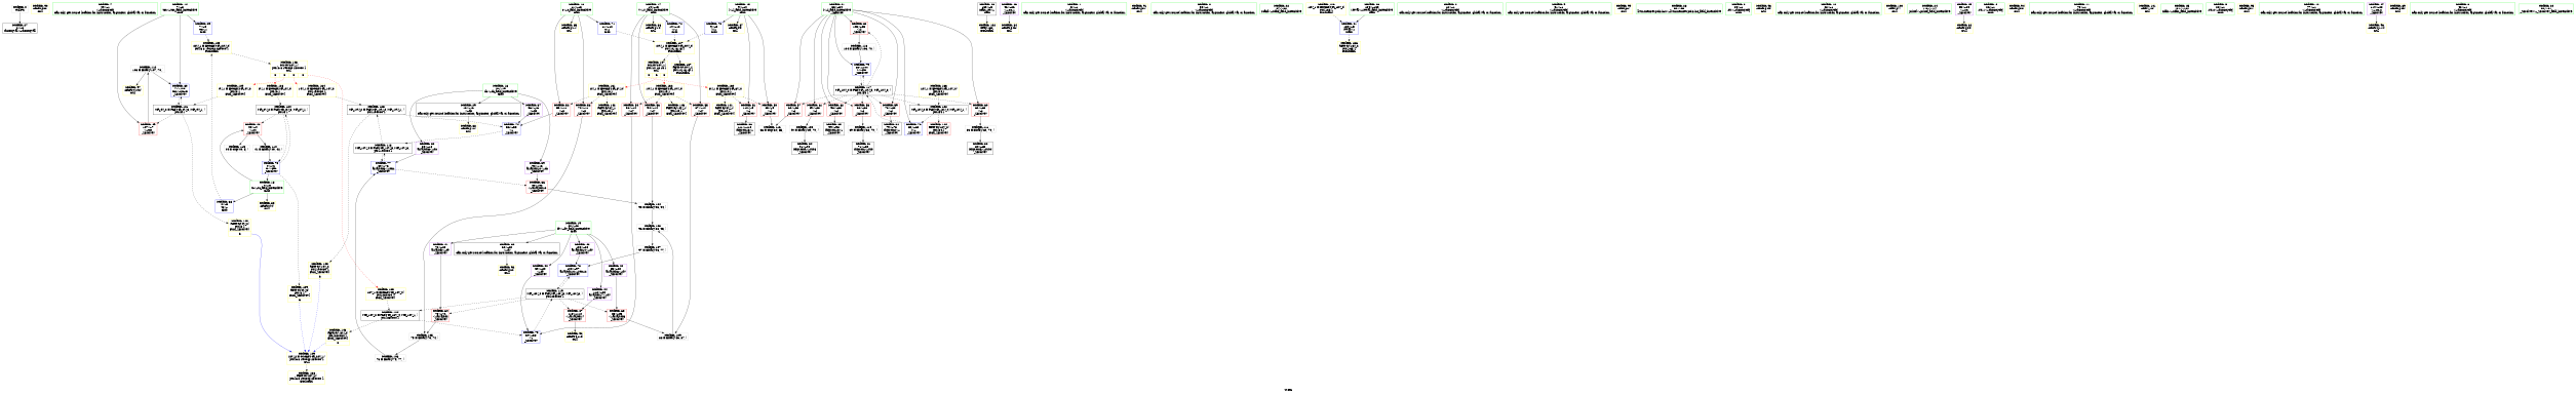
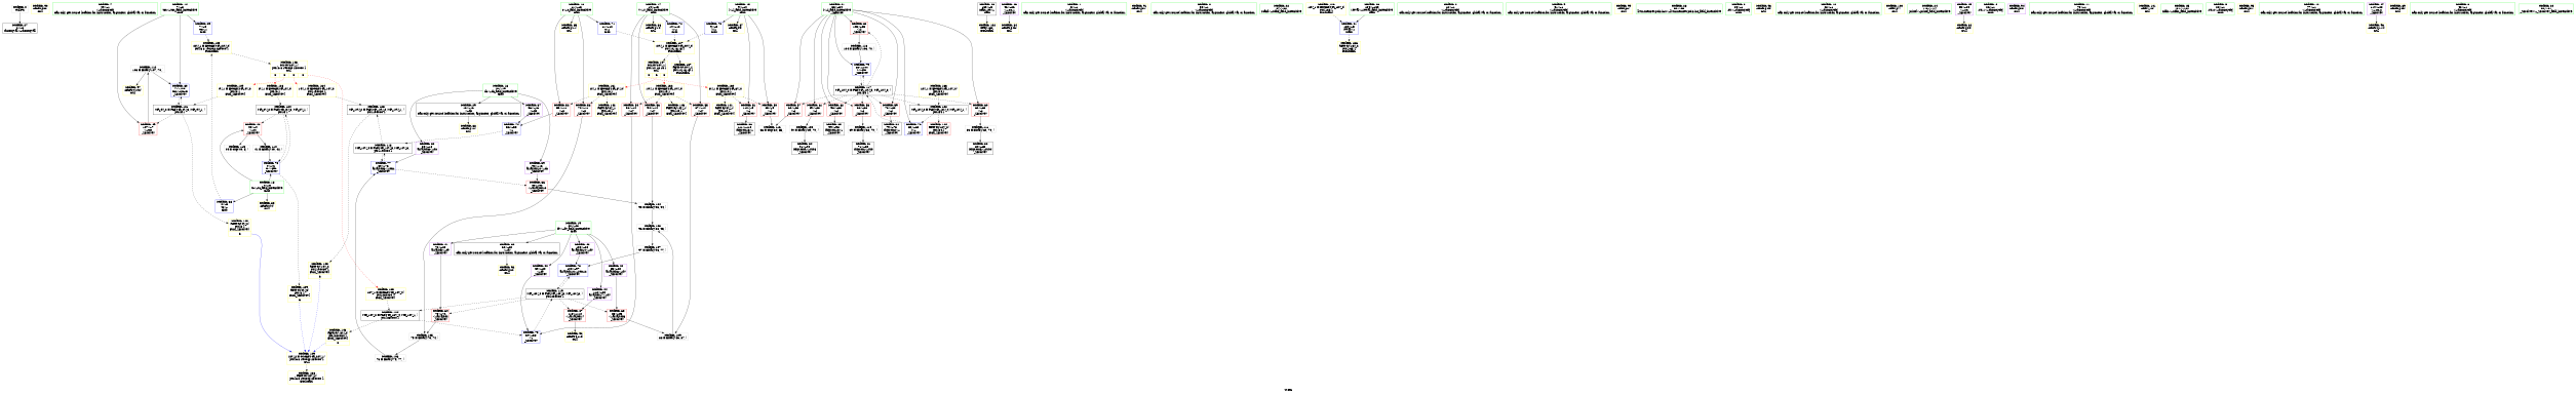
  digraph {
    label=SVFG
    node [color=yellow shape=record]
    edge [style=solid]
    n1 [color=grey label="{NodeID: 0\nNullPtr}"]
    n2 [color=black label="{NodeID: 27\n2\<--3\ndummyVal\<--dummyVal\n}"]
    n3 [label="{NodeID: 90\nAPARM(50)\nCS[]}" style=double]
    n4 [color=green label="{NodeID: 7\n49\<--1\n\<--dummyObj\nCan only get source location for instruction, argument, global var or function.}"]
    n5 [label="{NodeID: 97\nAPARM(108)\nCS[]}" style=double]
    n6 [color=green label="{NodeID: 14\n7\<--8\ntcn\<--tcn_field_insensitive\nGlob }"]
    n7 [color=red label="{NodeID: 49\n107\<--7\n\<--tcn\n_Z5solvev\n}"]
    n8 [color=blue label="{NodeID: 69\n7\<--5\ntcn\<--\nGlob }"]
    n9 [color=blue label="{NodeID: 80\n7\<--108\ntcn\<--inc15\n_Z5solvev\n}"]
    n10 [color=grey label="{NodeID: 112\n108 = Binary(107, 70, )\n}"]
    n11 [label="{NodeID: 125\n22V_1 = ENCHI(MR_22V_0)\npts\{6 8 190000 230000 \}\nFun[main]}" style=double]
    n12 [color=black label="{NodeID: 121\nMR_4V_2 = PHI(MR_4V_3, MR_4V_1, )\npts\{8 \}\n}"]
    n13 [label="{NodeID: 148\nCSMU(22V_1)\npts\{6 8 190000 230000 \}\nCS[]|{<s0>6|<s1>6|<s2>6|<s3>6}}" style=double]
    n14 [label="{NodeID: 140\nRETMU(4V_2)\npts\{8 \}\nFun[_Z5solvev]|{<s0>6}}" style=double]
    n15 [color=grey label="{NodeID: 104\n95 = Binary(93, 94, )\n}"]
    n16 [color=grey label="{NodeID: 108\n96 = Binary(88, 95, )\n}"]
    n17 [color=grey label="{NodeID: 107\n97 = Binary(96, 77, )\n}"]
    n18 [color=blue label="{NodeID: 78\n100\<--97\narrayidx14\<--rem12\n_Z5solvev\n}"]
    n19 [color=green label="{NodeID: 21\n33\<--34\ni\<--i_field_insensitive\n_Z5solvev\n}"]
    n20 [color=red label="{NodeID: 57\n64\<--33\n\<--i\n_Z5solvev\n}"]
    n21 [color=red label="{NodeID: 58\n68\<--33\n\<--i\n_Z5solvev\n}"]
    n22 [color=red label="{NodeID: 59\n78\<--33\n\<--i\n_Z5solvev\n}"]
    n23 [color=red label="{NodeID: 60\n82\<--33\n\<--i\n_Z5solvev\n}"]
    n24 [color=red label="{NodeID: 61\n89\<--33\n\<--i\n_Z5solvev\n}"]
    n25 [color=red label="{NodeID: 62\n98\<--33\n\<--i\n_Z5solvev\n}"]
    n26 [color=red label="{NodeID: 63\n103\<--33\n\<--i\n_Z5solvev\n}"]
    n27 [color=blue label="{NodeID: 76\n33\<--62\ni\<--\n_Z5solvev\n}"]
    n28 [color=blue label="{NodeID: 79\n33\<--104\ni\<--inc\n_Z5solvev\n}"]
    n29 [color=grey label="{NodeID: 116\n66 = cmp(64, 65, )\n}"]
    n30 [color=grey label="{NodeID: 114\n69 = Binary(68, 70, )\n}"]
    n31 [color=black label="{NodeID: 32\n79\<--78\nidxprom2\<--\n_Z5solvev\n}"]
    n32 [color=grey label="{NodeID: 111\n83 = Binary(82, 70, )\n}"]
    n33 [color=grey label="{NodeID: 103\n90 = Binary(89, 70, )\n}"]
    n34 [color=black label="{NodeID: 35\n99\<--98\nidxprom13\<--\n_Z5solvev\n}"]
    n35 [color=grey label="{NodeID: 113\n104 = Binary(103, 70, )\n}"]
    n36 [color=black label="{NodeID: 117\nMR_12V_4 = PHI(MR_12V_5, MR_12V_3, )\npts\{34 \}\n}"]
    n37 [color=black label="{NodeID: 31\n71\<--69\nidxprom\<--sub\n_Z5solvev\n}"]
    n38 [color=black label="{NodeID: 33\n84\<--83\nidxprom5\<--sub4\n_Z5solvev\n}"]
    n39 [color=black label="{NodeID: 34\n91\<--90\nidxprom9\<--sub8\n_Z5solvev\n}"]
    n40 [color=black label="{NodeID: 122\nMR_12V_2 = PHI(MR_12V_4, MR_12V_1, )\npts\{34 \}\n}"]
    n41 [color=black label="{NodeID: 28\n133\<--5\nmain_ret\<--\nmain\n}"]
    n42 [label="{NodeID: 102\nFRet(133)\nFun[main]}" style=double]
    n43 [color=black label="{NodeID: 118\nMR_14V_4 = PHI(MR_14V_5, MR_14V_3, )\npts\{190000 \}\n}"]
    n44 [color=blue label="{NodeID: 77\n80\<--76\narrayidx3\<--rem\n_Z5solvev\n}"]
    n45 [color=black label="{NodeID: 123\nMR_14V_2 = PHI(MR_14V_4, MR_14V_1, )\npts\{190000 \}\n}"]
    n46 [color=red label="{NodeID: 66\n93\<--92\n\<--arrayidx10\n_Z5solvev\n}"]
    n47 [color=blue label="{NodeID: 74\n56\<--55\n\<--\n_Z5solvev\n}"]
    n48 [label="{NodeID: 145\nRETMU(14V_2)\npts\{190000 \}\nFun[_Z5solvev]|{<s0>6}}" style=double]
    n49 [label="{NodeID: 149\n22V_2 = CSCHI(MR_22V_1)\npts\{6 8 190000 230000 \}\nCS[]}" style=double]
    n50 [label="{NodeID: 134\n14V_1 = ENCHI(MR_14V_0)\npts\{190000 \}\nFun[_Z5solvev]}" style=double]
    n51 [label="{NodeID: 128\n2V_1 = ENCHI(MR_2V_0)\npts\{6 \}\nFun[_Z5solvev]}" style=double]
    n52 [label="{NodeID: 129\n4V_1 = ENCHI(MR_4V_0)\npts\{8 \}\nFun[_Z5solvev]}" style=double]
    n53 [label="{NodeID: 135\n16V_1 = ENCHI(MR_16V_0)\npts\{230000 \}\nFun[_Z5solvev]}" style=double]
    n54 [color=black label="{NodeID: 120\nMR_2V_2 = PHI(MR_2V_3, MR_2V_1, )\npts\{6 \}\n}"]
    n55 [color=black label="{NodeID: 124\nMR_16V_2 = PHI(MR_16V_4, MR_16V_1, )\npts\{230000 \}\n}"]
    n56 [color=purple label="{NodeID: 42\n85\<--20\narrayidx6\<--dv\n_Z5solvev\n}"]
    n57 [color=red label="{NodeID: 65\n86\<--85\n\<--arrayidx6\n_Z5solvev\n}"]
    n58 [color=grey label="{NodeID: 109\n88 = Binary(86, 87, )\n}"]
    n59 [label="{NodeID: 132\n10V_1 = ENCHI(MR_10V_0)\npts\{15 \}\nFun[_Z5solvev]}" style=double]
    n60 [color=red label="{NodeID: 54\n58\<--14\n\<--v\n_Z5solvev\n}"]
    n61 [color=red label="{NodeID: 55\n87\<--14\n\<--v\n_Z5solvev\n}"]
    n62 [color=red label="{NodeID: 56\n94\<--14\n\<--v\n_Z5solvev\n}"]
    n63 [label="{NodeID: 143\nRETMU(10V_1)\npts\{15 \}\nFun[_Z5solvev]}" style=double]
    n64 [color=blue label="{NodeID: 75\n59\<--58\n\<--\n_Z5solvev\n}"]
    n65 [color=black label="{NodeID: 119\nMR_16V_4 = PHI(MR_16V_5, MR_16V_3, )\npts\{230000 \}\n}"]
    n66 [label="{NodeID: 139\nRETMU(2V_3)\npts\{6 \}\nFun[_Z5solvev]|{<s0>6}}" style=double]
    n67 [label="{NodeID: 138\nRETMU(22V_2)\npts\{6 8 190000 230000 \}\nFun[main]}" style=double]
    n68 [label="{NodeID: 146\nRETMU(16V_2)\npts\{230000 \}\nFun[_Z5solvev]|{<s0>6}}" style=double]
    n69 [color=blue label="{NodeID: 70\n9\<--5\nl\<--\nGlob }"]
    n70 [label="{NodeID: 127\n20V_1 = ENCHI(MR_20V_0)\npts\{10 13 15 \}\nFun[main]}" style=double]
    n71 [label="{NodeID: 147\nCSMU(20V_1)\npts\{10 13 15 \}\nCS[]|{<s0>6|<s1>6|<s2>6}}" style=double]
    n72 [label="{NodeID: 137\nRETMU(20V_1)\npts\{10 13 15 \}\nFun[main]}" style=double]
    n73 [label="{NodeID: 130\n6V_1 = ENCHI(MR_6V_0)\npts\{10 \}\nFun[_Z5solvev]}" style=double]
    n74 [label="{NodeID: 131\n8V_1 = ENCHI(MR_8V_0)\npts\{13 \}\nFun[_Z5solvev]}" style=double]
    n75 [label="{NodeID: 84\nAPARM(46)\nCS[]}" style=double]
    n76 [color=green label="{NodeID: 1\n5\<--1\n\<--dummyObj\nCan only get source location for instruction, argument, global var or function.}"]
    n77 [label="{NodeID: 91\nAPARM(51)\nCS[]}" style=double]
    n78 [color=green label="{NodeID: 8\n50\<--1\n\<--dummyObj\nCan only get source location for instruction, argument, global var or function.}"]
    n79 [label="{NodeID: 98\nAPARM(113)\nCS[]}" style=double]
    n80 [color=green label="{NodeID: 15\n9\<--10\nl\<--l_field_insensitive\nGlob }"]
    n81 [color=red label="{NodeID: 50\n65\<--9\n\<--l\n_Z5solvev\n}"]
    n82 [color=red label="{NodeID: 51\n110\<--9\n\<--l\n_Z5solvev\n}"]
    n83 [label="{NodeID: 87\nAPARM(9)\nCS[]}" style=double]
    n84 [color=black label="{NodeID: 36\n111\<--110\nidxprom16\<--\n_Z5solvev\n}"]
    n85 [color=grey label="{NodeID: 105\n75 = Binary(73, 74, )\n}"]
    n86 [color=grey label="{NodeID: 106\n76 = Binary(75, 77, )\n}"]
    n87 [color=green label="{NodeID: 22\n37\<--38\nscanf\<--scanf_field_insensitive\n}"]
    n88 [color=black label="{NodeID: 29\n18\<--16\n\<--dc\nCan only get source location for instruction, argument, global var or function.}"]
    n89 [label="{NodeID: 88\nAPARM(18)\nCS[]}" style=double]
    n90 [color=red label="{NodeID: 64\n73\<--72\n\<--arrayidx\n_Z5solvev\n}"]
    n91 [color=red label="{NodeID: 67\n113\<--112\n\<--arrayidx17\n_Z5solvev\n}"]
    n92 [label="{NodeID: 126\n18V_1 = ENCHI(MR_18V_0)\npts\{135 \}\nFun[main]}" style=double]
    n93 [color=blue label="{NodeID: 81\n134\<--5\nretval\<--\nmain\n}"]
    n94 [label="{NodeID: 136\nRETMU(18V_2)\npts\{135 \}\nFun[main]}" style=double]
    n95 [color=purple label="{NodeID: 43\n100\<--20\narrayidx14\<--dv\n_Z5solvev\n}"]
    n96 [label="{NodeID: 133\n12V_1 = ENCHI(MR_12V_0)\npts\{34 \}\nFun[_Z5solvev]}" style=double]
    n97 [color=red label="{NodeID: 144\nRETMU(12V_2)\npts\{34 \}\nFun[_Z5solvev]}" style=double]
    n98 [label="{NodeID: 141\nRETMU(6V_1)\npts\{10 \}\nFun[_Z5solvev]}" style=double]
    n99 [color=red label="{NodeID: 52\n55\<--11\n\<--c\n_Z5solvev\n}"]
    n100 [color=red label="{NodeID: 53\n74\<--11\n\<--c\n_Z5solvev\n}"]
    n101 [label="{NodeID: 142\nRETMU(8V_1)\npts\{13 \}\nFun[_Z5solvev]}" style=double]
    n102 [color=blue label="{NodeID: 71\n11\<--12\nc\<--\nGlob }"]
    n103 [label="{NodeID: 85\nAPARM(11)\nCS[]}" style=double]
    n104 [color=green label="{NodeID: 2\n12\<--1\n\<--dummyObj\nCan only get source location for instruction, argument, global var or function.}"]
    n105 [label="{NodeID: 92\nAPARM(22)\nCS[]}" style=double]
    n106 [color=green label="{NodeID: 9\n51\<--1\n\<--dummyObj\nCan only get source location for instruction, argument, global var or function.}"]
    n107 [label="{NodeID: 99\nARet(36)\nCS[]}" style=double]
    n108 [color=green label="{NodeID: 16\n11\<--13\nc\<--c_field_insensitive\nGlob }"]
    n109 [color=green label="{NodeID: 23\n52\<--53\nllvm.memset.p0i8.i64\<--llvm.memset.p0i8.i64_field_insensitive\n}"]
    n110 [color=black label="{NodeID: 30\n22\<--20\n\<--dv\nCan only get source location for instruction, argument, global var or function.}"]
    n111 [color=red label="{NodeID: 48\n40\<--4\n\<--tc\n_Z5solvev\n}"]
    n112 [color=blue label="{NodeID: 73\n4\<--41\ntc\<--dec\n_Z5solvev\n}"]
    n113 [color=grey label="{NodeID: 115\n44 = cmp(40, 5, )\n}"]
    n114 [color=grey label="{NodeID: 110\n41 = Binary(40, 42, )\n}"]
    n115 [color=purple label="{NodeID: 37\n56\<--16\n\<--dc\n_Z5solvev\n}"]
    n116 [color=purple label="{NodeID: 44\n112\<--20\narrayidx17\<--dv\n_Z5solvev\n}"]
    n117 [color=blue label="{NodeID: 72\n14\<--12\nv\<--\nGlob }"]
    n118 [label="{NodeID: 86\nAPARM(14)\nCS[]}" style=double]
    n119 [color=green label="{NodeID: 3\n24\<--1\n.str\<--dummyObj\nGlob }"]
    n120 [label="{NodeID: 93\nAPARM(49)\nCS[]}" style=double]
    n121 [color=green label="{NodeID: 10\n62\<--1\n\<--dummyObj\nCan only get source location for instruction, argument, global var or function.}"]
    n122 [label="{NodeID: 100\nARet(47)\nCS[]}" style=double]
    n123 [color=green label="{NodeID: 17\n14\<--15\nv\<--v_field_insensitive\nGlob }"]
    n124 [color=green label="{NodeID: 24\n116\<--117\nprintf\<--printf_field_insensitive\n}"]
    n125 [color=purple label="{NodeID: 38\n80\<--16\narrayidx3\<--dc\n_Z5solvev\n}"]
    n126 [color=purple label="{NodeID: 45\n35\<--24\n\<--.str\n_Z5solvev\n}"]
    n127 [label="{NodeID: 82\nAPARM(35)\nCS[]}" style=double]
    n128 [color=green label="{NodeID: 4\n26\<--1\n.str.1\<--dummyObj\nGlob }"]
-   n129 [label="{NodeID: 94\nAPARM(50)\nCS[]}" style=double]
+   n129 [color=purple label="{NodeID: 94\nAPARM(50)\nCS[]}" style=double]
    n130 [color=green label="{NodeID: 11\n70\<--1\n\<--dummyObj\nCan only get source location for instruction, argument, global var or function.}"]
    n131 [label="{NodeID: 101\nARet(115)\nCS[]}" style=double]
    n132 [color=green label="{NodeID: 18\n16\<--19\ndc\<--dc_field_insensitive\nGlob }"]
    n133 [color=purple label="{NodeID: 39\n92\<--16\narrayidx10\<--dc\n_Z5solvev\n}"]
    n134 [color=green label="{NodeID: 25\n131\<--132\nmain\<--main_field_insensitive\n}"]
    n135 [color=purple label="{NodeID: 46\n46\<--26\n\<--.str.1\n_Z5solvev\n}"]
    n136 [color=green label="{NodeID: 5\n28\<--1\n.str.2\<--dummyObj\nGlob }"]
    n137 [label="{NodeID: 95\nAPARM(51)\nCS[]}" style=double]
    n138 [color=green label="{NodeID: 12\n77\<--1\n\<--dummyObj\nCan only get source location for instruction, argument, global var or function.}"]
    n139 [color=green label="{NodeID: 19\n20\<--23\ndv\<--dv_field_insensitive\nGlob }"]
    n140 [color=purple label="{NodeID: 40\n59\<--20\n\<--dv\n_Z5solvev\n}"]
    n141 [color=purple label="{NodeID: 41\n72\<--20\narrayidx\<--dv\n_Z5solvev\n}"]
    n142 [color=green label="{NodeID: 26\n134\<--135\nretval\<--retval_field_insensitive\nmain\n}"]
    n143 [color=purple label="{NodeID: 47\n114\<--28\n\<--.str.2\n_Z5solvev\n}"]
    n144 [label="{NodeID: 96\nAPARM(114)\nCS[]}" style=double]
    n145 [color=blue label="{NodeID: 68\n4\<--5\ntc\<--\nGlob }"]
    n146 [label="{NodeID: 89\nAPARM(49)\nCS[]}" style=double]
    n147 [color=green label="{NodeID: 6\n42\<--1\n\<--dummyObj\nCan only get source location for instruction, argument, global var or function.}"]
    n148 [color=green label="{NodeID: 13\n4\<--6\ntc\<--tc_field_insensitive\nGlob }"]
    n149 [label="{NodeID: 83\nAPARM(4)\nCS[]}" style=double]
    n150 [color=green label="{NodeID: 20\n30\<--31\n_Z5solvev\<--_Z5solvev_field_insensitive\n}"]
    n1 -> n2
    n6 -> n7
    n6 -> n8
    n6 -> n9
    n7 -> n10
    n8 -> n11 [style=dashed]
    n9 -> n12 [style=dashed]
    n10 -> n5
    n10 -> n9
    n11 -> n13 [style=dashed]
    n12 -> n7 [style=dashed]
    n12 -> n9 [style=dashed]
    n12 -> n14 [style=dashed]
    n13 -> n50 [color=red style=dashed tailport=s2]
    n13 -> n51 [color=red style=dashed tailport=s0]
    n13 -> n52 [color=red style=dashed tailport=s1]
    n13 -> n53 [color=red style=dashed tailport=s3]
    n14 -> n49 [color=blue tailport=s0]
    n15 -> n16
    n16 -> n17
    n17 -> n18
    n18 -> n65 [style=dashed]
    n19 -> n20
    n19 -> n21
    n19 -> n22
    n19 -> n23
    n19 -> n24
    n19 -> n25
    n19 -> n26
    n19 -> n27
    n19 -> n28
    n20 -> n29
    n21 -> n30
    n22 -> n31
    n23 -> n32
    n24 -> n33
    n25 -> n34
    n26 -> n35
    n27 -> n36 [style=dashed]
    n28 -> n36 [style=dashed]
    n30 -> n37
    n32 -> n38
    n33 -> n39
    n35 -> n28
    n36 -> n20 [style=dashed]
    n36 -> n21 [style=dashed]
    n36 -> n22 [style=dashed]
    n36 -> n23 [style=dashed]
    n36 -> n24 [style=dashed]
    n36 -> n25 [style=dashed]
    n36 -> n26 [style=dashed]
    n36 -> n28 [style=dashed]
    n36 -> n40 [style=dashed]
    n40 -> n27 [style=dashed]
    n40 -> n97 [style=dashed]
    n41 -> n42
    n43 -> n44 [style=dashed]
    n43 -> n45 [style=dashed]
    n44 -> n43 [style=dashed]
    n44 -> n46 [style=dashed]
-   n45 -> n47 [style=dashed]
    n45 -> n48 [style=dashed]
    n46 -> n15
    n47 -> n43 [style=dashed]
    n48 -> n49 [color=blue style=dashed tailport=s0]
    n49 -> n67 [style=dashed]
    n50 -> n45 [style=dashed]
    n51 -> n54 [style=dashed]
    n52 -> n12 [style=dashed]
    n53 -> n55 [style=dashed]
    n54 -> n111 [style=dashed]
    n54 -> n112 [style=dashed]
    n55 -> n64 [style=dashed]
    n55 -> n68 [style=dashed]
    n56 -> n57
    n57 -> n58
    n58 -> n16
    n59 -> n60 [style=dashed]
    n59 -> n61 [style=dashed]
    n59 -> n62 [style=dashed]
    n59 -> n63 [style=dashed]
    n60 -> n64
    n61 -> n58
    n62 -> n15
    n64 -> n65 [style=dashed]
    n65 -> n18 [style=dashed]
    n65 -> n55 [style=dashed]
    n65 -> n57 [style=dashed]
    n65 -> n90 [style=dashed]
    n65 -> n91 [style=dashed]
    n66 -> n49 [color=blue style=dashed tailport=s0]
    n68 -> n49 [color=blue style=dashed tailport=s0]
    n69 -> n70 [style=dashed]
    n70 -> n71 [style=dashed]
    n70 -> n72 [style=dashed]
    n71 -> n59 [color=red style=dashed tailport=s2]
    n71 -> n73 [color=red style=dashed tailport=s0]
    n71 -> n74 [color=red style=dashed tailport=s1]
    n73 -> n81 [style=dashed]
    n73 -> n82 [style=dashed]
    n73 -> n98 [style=dashed]
    n74 -> n99 [style=dashed]
    n74 -> n100 [style=dashed]
    n74 -> n101 [style=dashed]
    n80 -> n69
    n80 -> n81
    n80 -> n82
    n80 -> n83
    n81 -> n29
    n82 -> n84
    n85 -> n86
    n86 -> n44
    n88 -> n89
    n90 -> n85
    n91 -> n79
    n92 -> n93 [style=dashed]
    n93 -> n94 [style=dashed]
    n95 -> n18
    n96 -> n40 [style=dashed]
    n99 -> n47
    n100 -> n85
    n102 -> n70 [style=dashed]
    n108 -> n99
    n108 -> n100
    n108 -> n102
    n108 -> n103
    n110 -> n105
    n111 -> n113
    n111 -> n114
    n112 -> n54 [style=dashed]
    n112 -> n66 [style=dashed]
    n114 -> n112
    n115 -> n47
    n116 -> n91
    n117 -> n70 [style=dashed]
    n123 -> n60
    n123 -> n61
    n123 -> n62
    n123 -> n117
    n123 -> n118
    n125 -> n44
    n126 -> n127
    n132 -> n88
    n132 -> n115
    n132 -> n125
    n132 -> n133
    n133 -> n46
    n135 -> n75
    n139 -> n56
    n139 -> n95
    n139 -> n110
    n139 -> n116
    n139 -> n140
    n139 -> n141
    n140 -> n64
    n141 -> n90
    n142 -> n93
    n143 -> n144
    n145 -> n11 [style=dashed]
    n148 -> n111
-   n112 -> n148
+   n148 -> n112
    n148 -> n145
    n148 -> n149
  }
